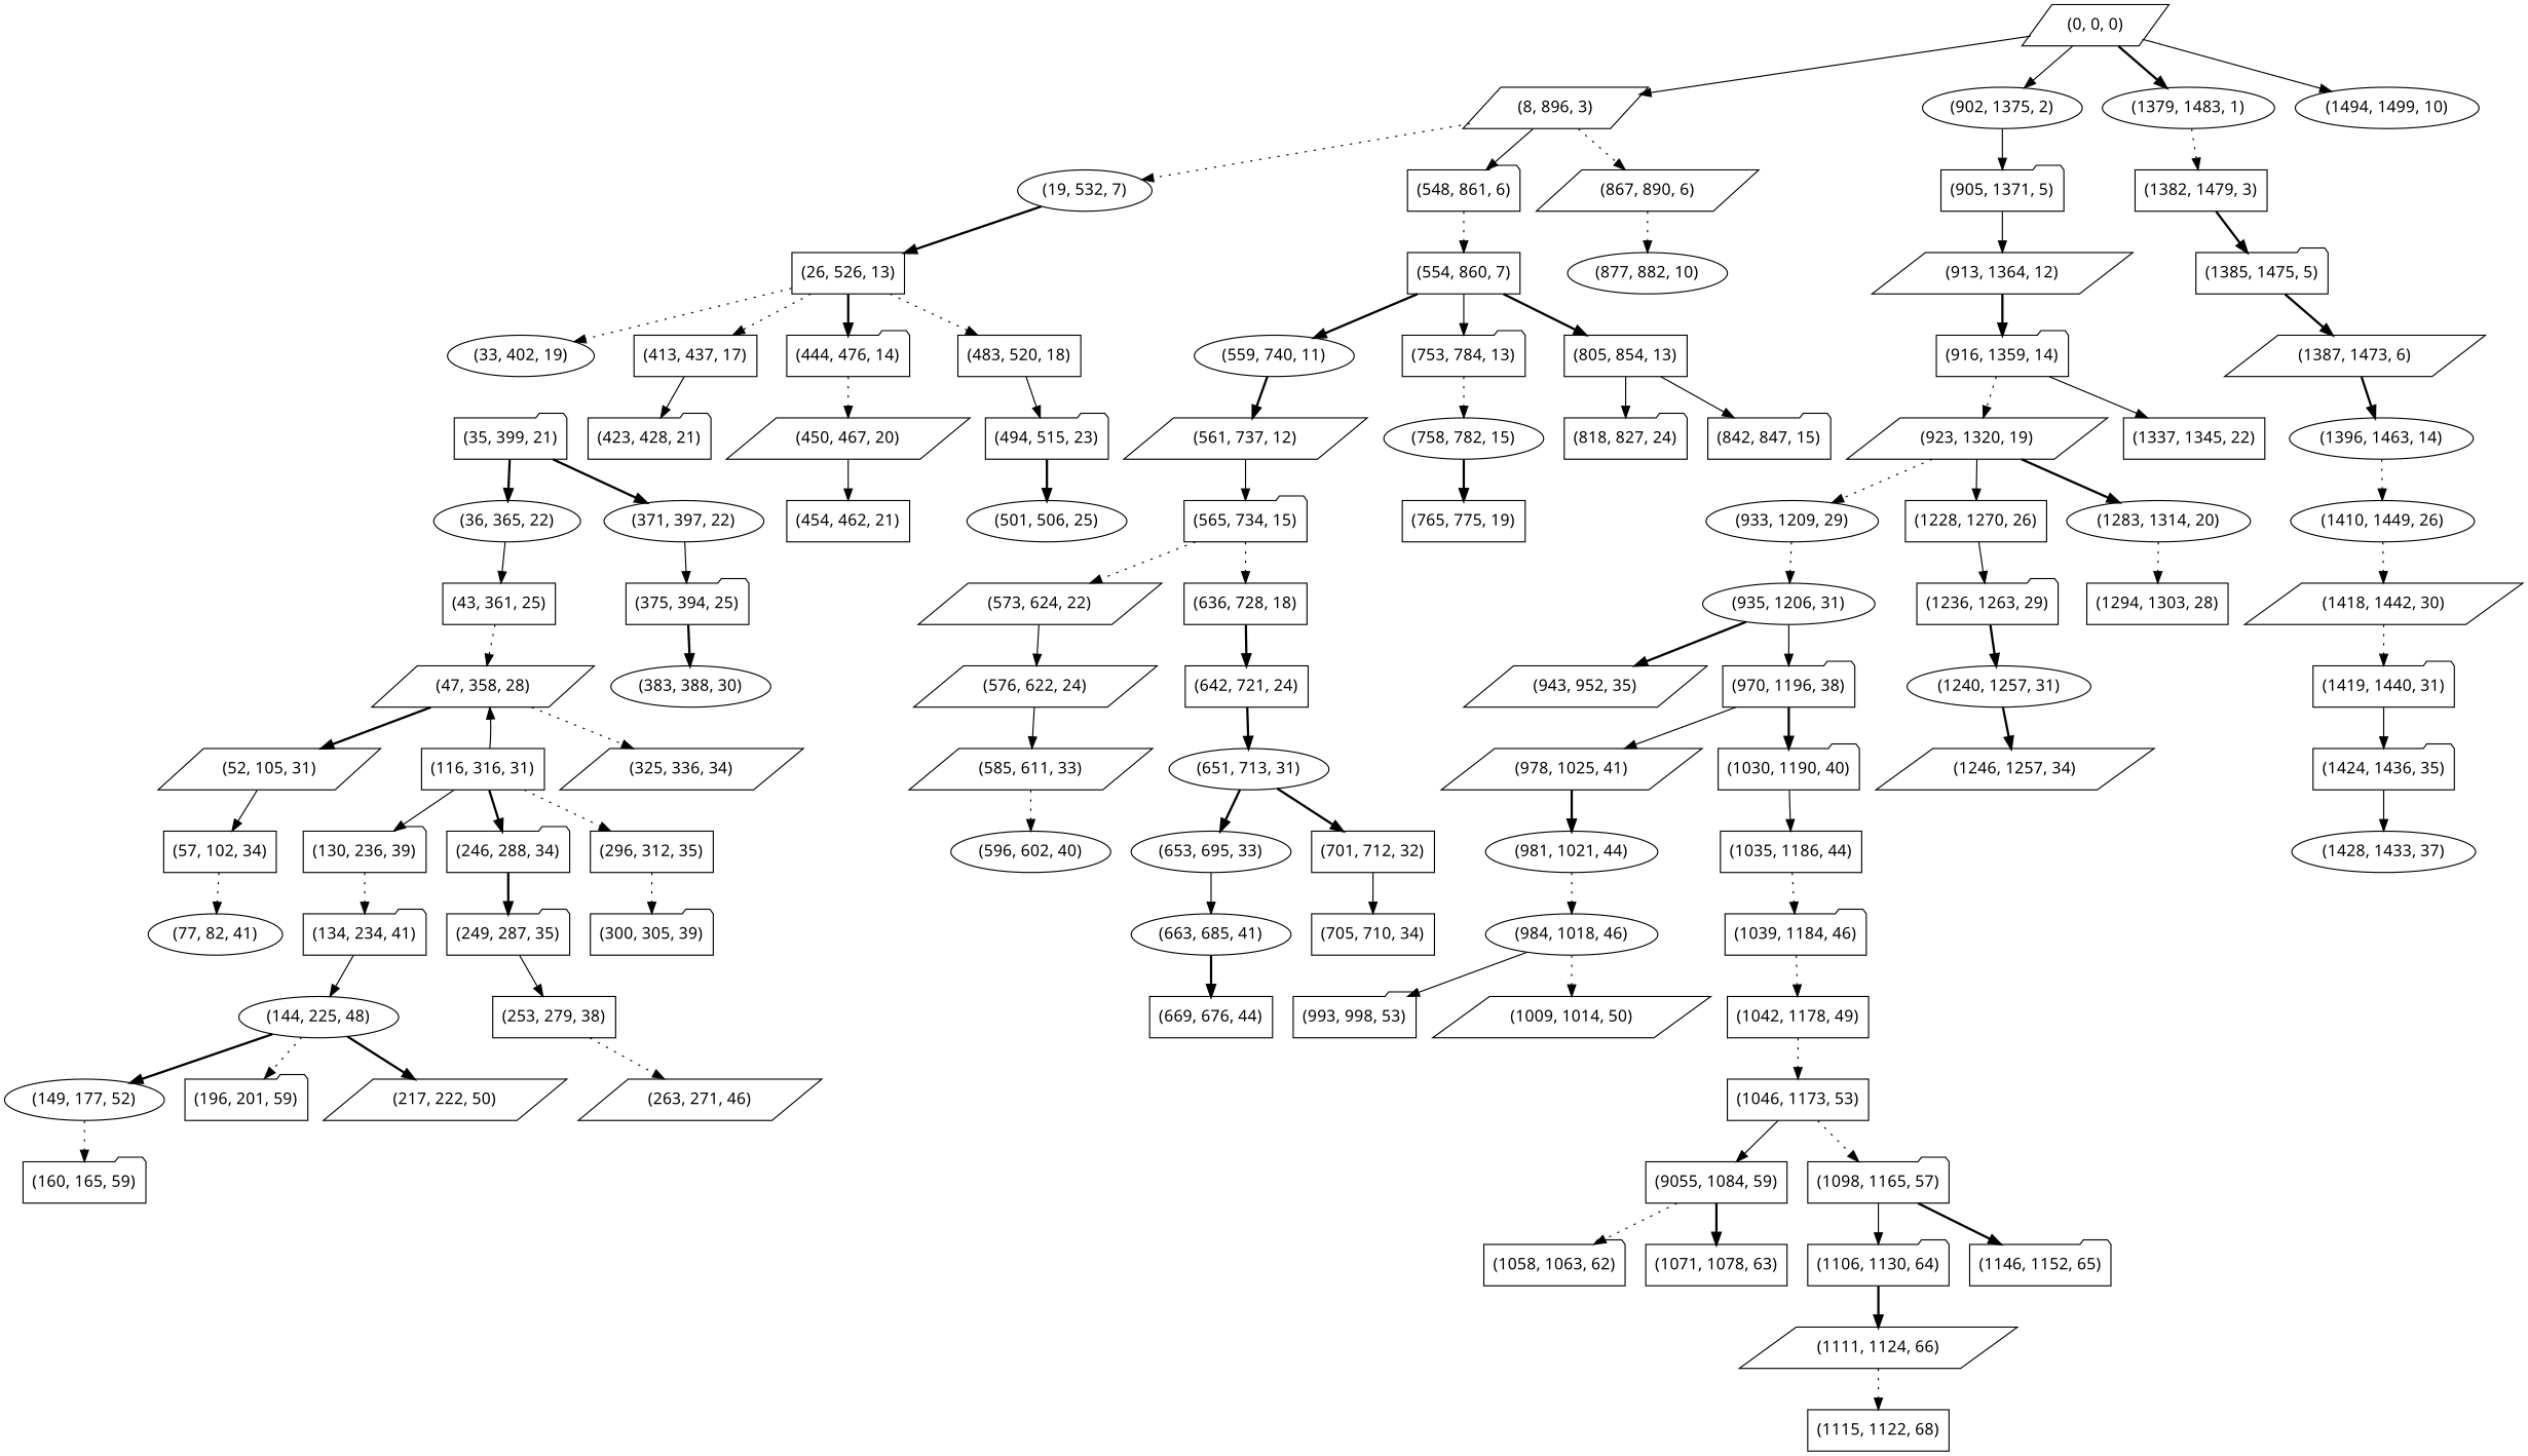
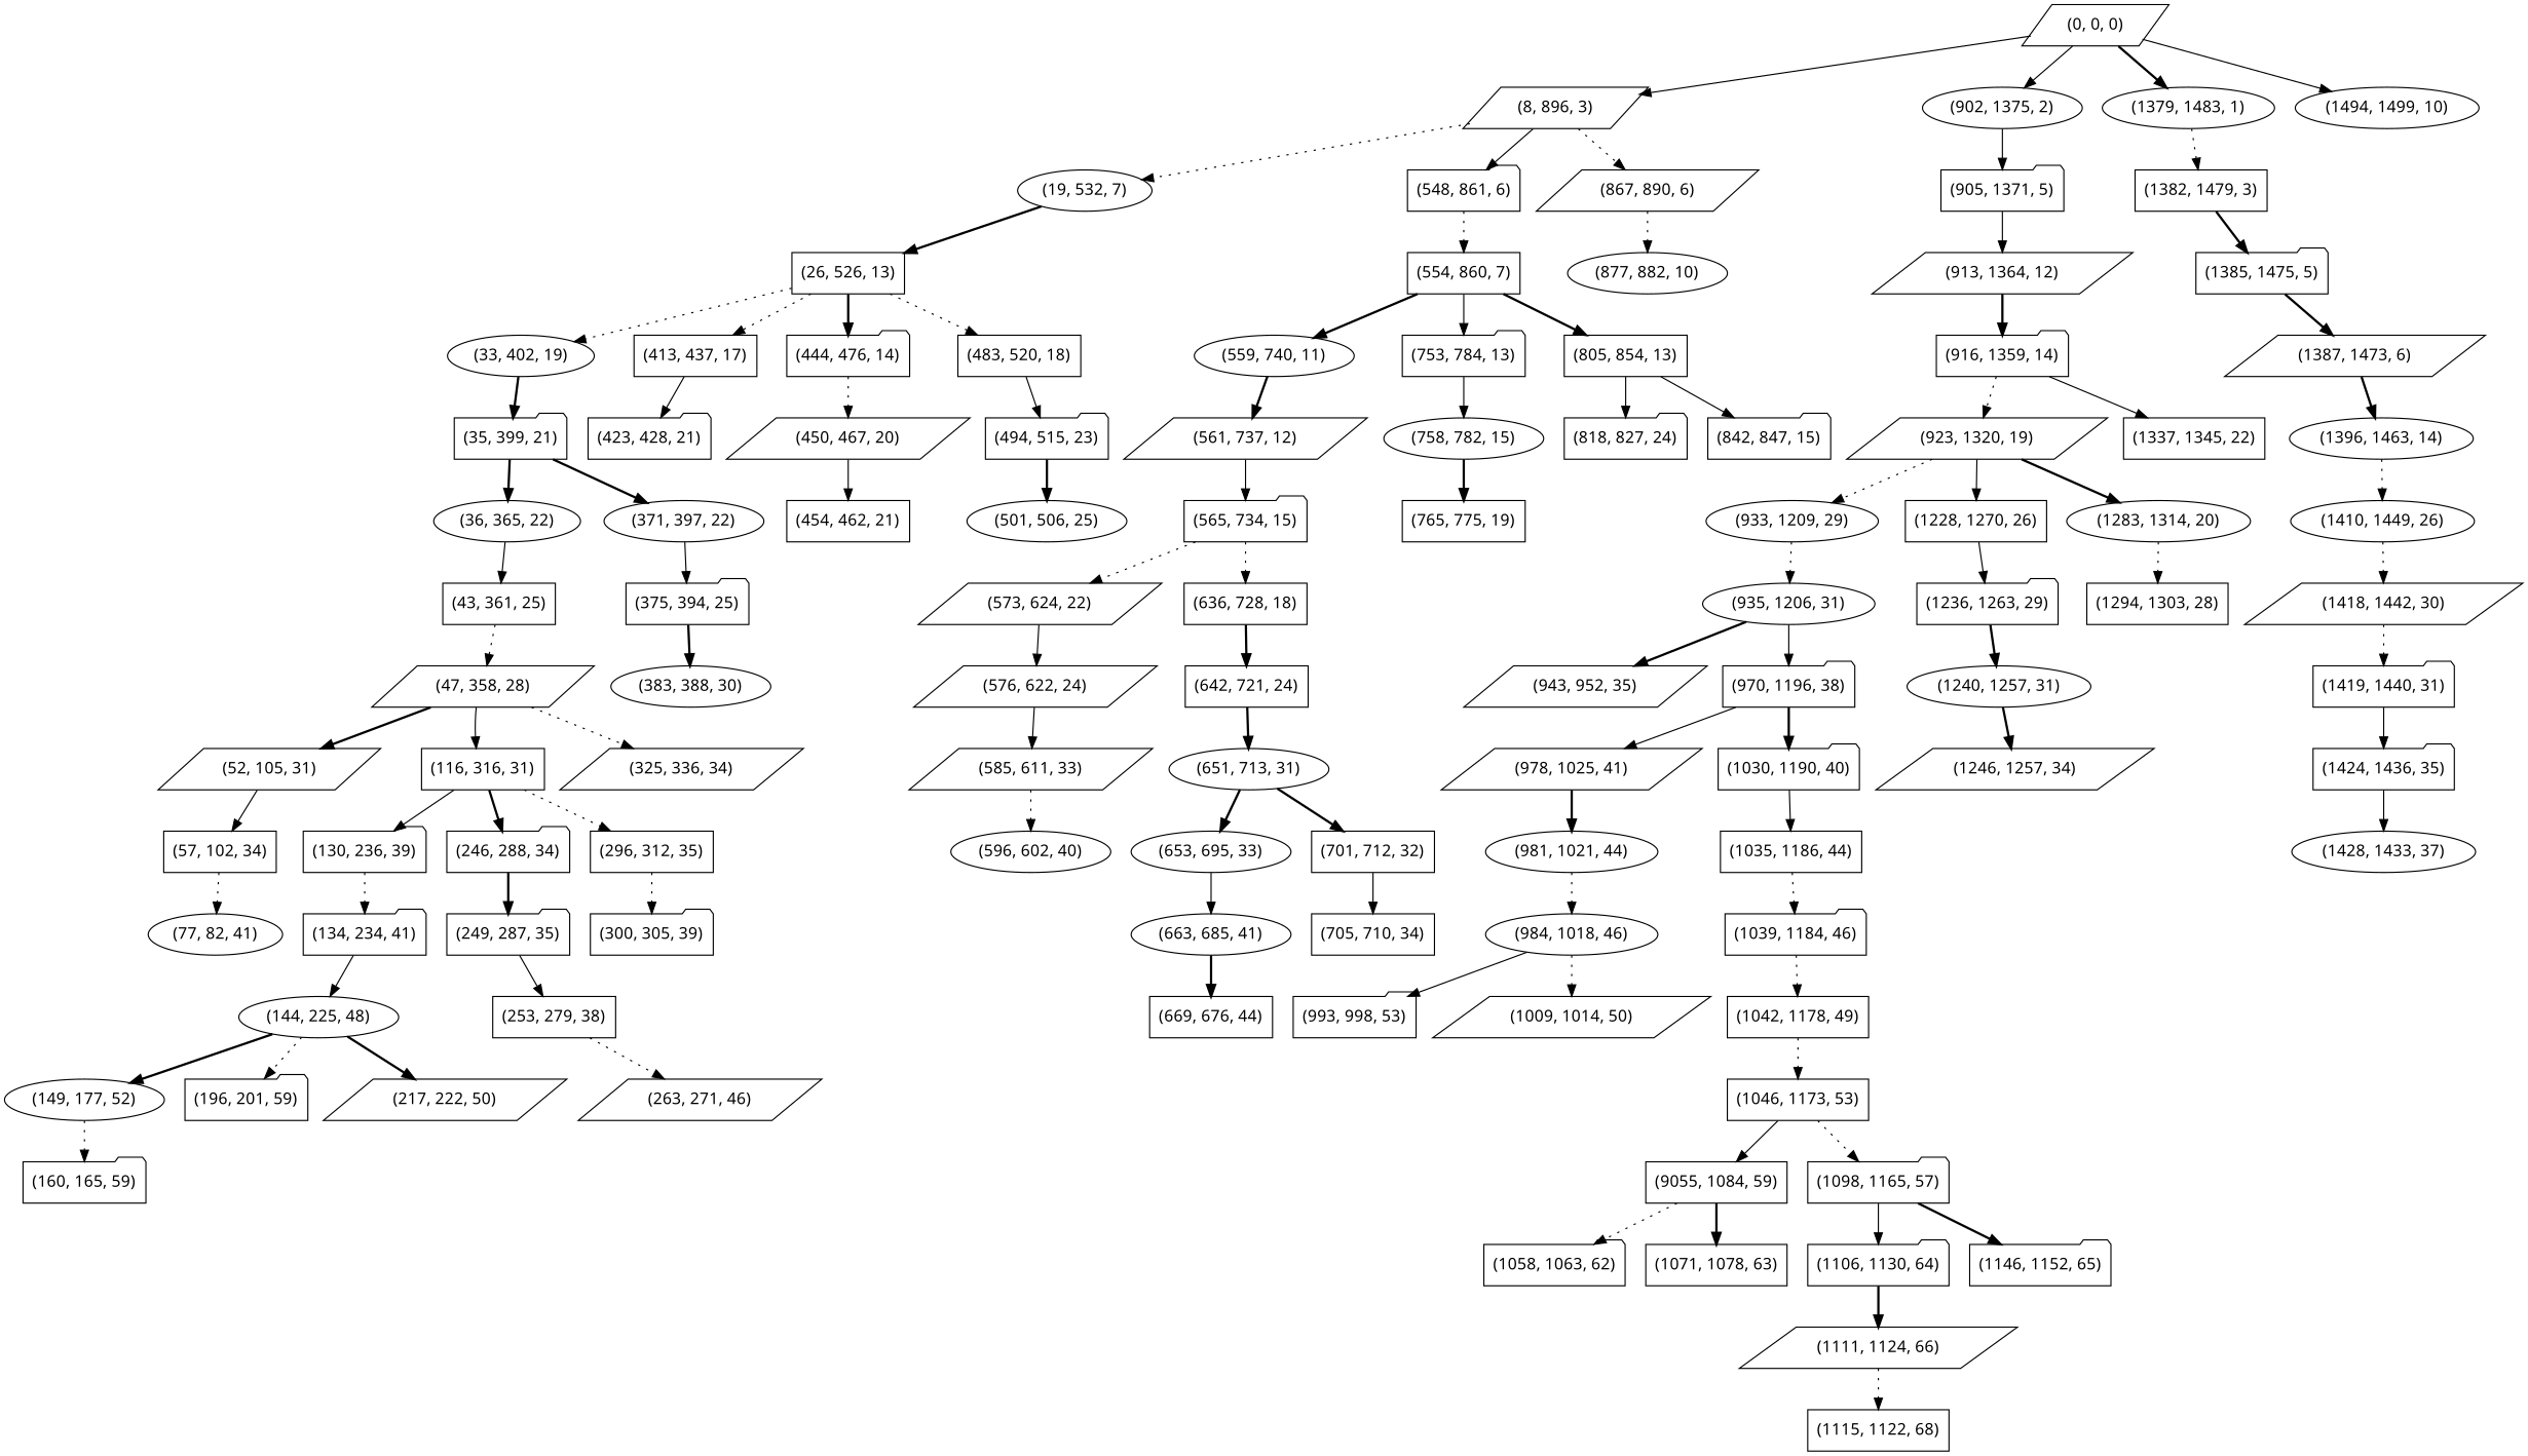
  digraph {
    fontname="Noto Sans"
    node [fontname="Noto Sans" shape=folder]
    edge [fontname="Noto Sans" style=dotted]
    "(0, 0, 0)" [shape=parallelogram]
    "(8, 896, 3)" [shape=parallelogram]
    "(902, 1375, 2)" [shape=ellipse]
    "(1379, 1483, 1)" [shape=ellipse]
    "(1494, 1499, 10)" [shape=ellipse]
    "(19, 532, 7)" [shape=ellipse]
    "(548, 861, 6)"
    "(867, 890, 6)" [shape=parallelogram]
    "(905, 1371, 5)"
    "(1382, 1479, 3)" [shape=box]
    "(26, 526, 13)" [shape=box]
    "(554, 860, 7)" [shape=box]
    "(877, 882, 10)" [shape=ellipse]
    "(33, 402, 19)" [shape=ellipse]
    "(413, 437, 17)" [shape=box]
    "(444, 476, 14)"
    "(483, 520, 18)" [shape=box]
    "(35, 399, 21)"
    "(423, 428, 21)"
    "(450, 467, 20)" [shape=parallelogram]
    "(494, 515, 23)"
    "(36, 365, 22)" [shape=ellipse]
    "(371, 397, 22)" [shape=ellipse]
    "(43, 361, 25)" [shape=box]
    "(375, 394, 25)"
    "(47, 358, 28)" [shape=parallelogram]
    "(52, 105, 31)" [shape=parallelogram]
    "(116, 316, 31)" [shape=box]
    "(325, 336, 34)" [shape=parallelogram]
    "(57, 102, 34)" [shape=box]
    "(130, 236, 39)"
    "(246, 288, 34)"
    "(296, 312, 35)" [shape=box]
    "(77, 82, 41)" [shape=ellipse]
    "(134, 234, 41)"
    "(249, 287, 35)"
    "(300, 305, 39)"
    "(144, 225, 48)" [shape=ellipse]
    "(149, 177, 52)" [shape=ellipse]
    "(196, 201, 59)"
    "(217, 222, 50)" [shape=parallelogram]
    "(160, 165, 59)"
    "(253, 279, 38)" [shape=box]
    "(263, 271, 46)" [shape=parallelogram]
    "(383, 388, 30)" [shape=ellipse]
    "(454, 462, 21)" [shape=box]
    "(501, 506, 25)" [shape=ellipse]
    "(559, 740, 11)" [shape=ellipse]
    "(753, 784, 13)"
    "(805, 854, 13)" [shape=box]
    "(561, 737, 12)" [shape=parallelogram]
    "(758, 782, 15)" [shape=ellipse]
    "(818, 827, 24)"
    "(842, 847, 15)"
    "(565, 734, 15)"
    "(573, 624, 22)" [shape=parallelogram]
    "(636, 728, 18)" [shape=box]
    "(576, 622, 24)" [shape=parallelogram]
    "(642, 721, 24)" [shape=box]
    "(585, 611, 33)" [shape=parallelogram]
    "(596, 602, 40)" [shape=ellipse]
    "(651, 713, 31)" [shape=ellipse]
    "(653, 695, 33)" [shape=ellipse]
    "(701, 712, 32)" [shape=box]
    "(663, 685, 41)" [shape=ellipse]
    "(705, 710, 34)" [shape=box]
    "(669, 676, 44)" [shape=box]
    "(765, 775, 19)" [shape=box]
    "(913, 1364, 12)" [shape=parallelogram]
    "(916, 1359, 14)"
    "(923, 1320, 19)" [shape=parallelogram]
    "(1337, 1345, 22)" [shape=box]
    "(933, 1209, 29)" [shape=ellipse]
    "(1228, 1270, 26)" [shape=box]
    "(1283, 1314, 20)" [shape=ellipse]
    "(935, 1206, 31)" [shape=ellipse]
    "(1236, 1263, 29)"
    "(1294, 1303, 28)" [shape=box]
    "(943, 952, 35)" [shape=parallelogram]
    "(970, 1196, 38)"
    "(978, 1025, 41)" [shape=parallelogram]
    "(1030, 1190, 40)"
    "(981, 1021, 44)" [shape=ellipse]
    "(1035, 1186, 44)" [shape=box]
    "(984, 1018, 46)" [shape=ellipse]
    "(993, 998, 53)"
    "(1009, 1014, 50)" [shape=parallelogram]
    "(1039, 1184, 46)"
    "(1042, 1178, 49)" [shape=box]
    "(1046, 1173, 53)" [shape=box]
    n91 [label="(9055, 1084, 59)" shape=box]
    "(1098, 1165, 57)"
    "(1058, 1063, 62)"
    "(1071, 1078, 63)" [shape=box]
    "(1106, 1130, 64)"
    "(1146, 1152, 65)"
    "(1111, 1124, 66)" [shape=parallelogram]
    "(1115, 1122, 68)" [shape=box]
    "(1240, 1257, 31)" [shape=ellipse]
    n100 [label="(1246, 1257, 34)" shape=parallelogram]
    "(1385, 1475, 5)"
    "(1387, 1473, 6)" [shape=parallelogram]
    "(1396, 1463, 14)" [shape=ellipse]
    "(1410, 1449, 26)" [shape=ellipse]
    "(1418, 1442, 30)" [shape=parallelogram]
    "(1419, 1440, 31)"
    "(1424, 1436, 35)"
    "(1428, 1433, 37)" [shape=ellipse]
    "(0, 0, 0)" -> "(8, 896, 3)" [style=solid]
    "(0, 0, 0)" -> "(902, 1375, 2)" [style=solid]
    "(0, 0, 0)" -> "(1379, 1483, 1)" [style=bold]
    "(0, 0, 0)" -> "(1494, 1499, 10)" [style=solid]
    "(8, 896, 3)" -> "(19, 532, 7)"
    "(8, 896, 3)" -> "(548, 861, 6)" [style=solid]
    "(8, 896, 3)" -> "(867, 890, 6)"
    "(902, 1375, 2)" -> "(905, 1371, 5)" [style=solid]
    "(1379, 1483, 1)" -> "(1382, 1479, 3)"
    "(19, 532, 7)" -> "(26, 526, 13)" [style=bold]
    "(548, 861, 6)" -> "(554, 860, 7)"
    "(867, 890, 6)" -> "(877, 882, 10)"
    "(905, 1371, 5)" -> "(913, 1364, 12)" [style=solid]
    "(1382, 1479, 3)" -> "(1385, 1475, 5)" [style=bold]
    "(26, 526, 13)" -> "(33, 402, 19)"
    "(26, 526, 13)" -> "(413, 437, 17)"
    "(26, 526, 13)" -> "(444, 476, 14)" [style=bold]
    "(26, 526, 13)" -> "(483, 520, 18)"
    "(554, 860, 7)" -> "(559, 740, 11)" [style=bold]
    "(554, 860, 7)" -> "(753, 784, 13)" [style=solid]
    "(554, 860, 7)" -> "(805, 854, 13)" [style=bold]
+   "(33, 402, 19)" -> "(35, 399, 21)" [style=bold]
    "(413, 437, 17)" -> "(423, 428, 21)" [style=solid]
    "(444, 476, 14)" -> "(450, 467, 20)"
    "(483, 520, 18)" -> "(494, 515, 23)" [style=solid]
    "(35, 399, 21)" -> "(36, 365, 22)" [style=bold]
    "(35, 399, 21)" -> "(371, 397, 22)" [style=bold]
    "(450, 467, 20)" -> "(454, 462, 21)" [style=solid]
    "(494, 515, 23)" -> "(501, 506, 25)" [style=bold]
    "(36, 365, 22)" -> "(43, 361, 25)" [style=solid]
    "(371, 397, 22)" -> "(375, 394, 25)" [style=solid]
    "(43, 361, 25)" -> "(47, 358, 28)"
    "(375, 394, 25)" -> "(383, 388, 30)" [style=bold]
    "(47, 358, 28)" -> "(52, 105, 31)" [style=bold]
-   "(116, 316, 31)" -> "(47, 358, 28)" [style=solid]
+   "(47, 358, 28)" -> "(116, 316, 31)" [style=solid]
    "(47, 358, 28)" -> "(325, 336, 34)"
    "(52, 105, 31)" -> "(57, 102, 34)" [style=solid]
    "(116, 316, 31)" -> "(130, 236, 39)" [style=solid]
    "(116, 316, 31)" -> "(246, 288, 34)" [style=bold]
    "(116, 316, 31)" -> "(296, 312, 35)"
    "(57, 102, 34)" -> "(77, 82, 41)"
    "(130, 236, 39)" -> "(134, 234, 41)"
    "(246, 288, 34)" -> "(249, 287, 35)" [style=bold]
    "(296, 312, 35)" -> "(300, 305, 39)"
    "(134, 234, 41)" -> "(144, 225, 48)" [style=solid]
    "(249, 287, 35)" -> "(253, 279, 38)" [style=solid]
    "(144, 225, 48)" -> "(149, 177, 52)" [style=bold]
    "(144, 225, 48)" -> "(196, 201, 59)"
    "(144, 225, 48)" -> "(217, 222, 50)" [style=bold]
    "(149, 177, 52)" -> "(160, 165, 59)"
    "(253, 279, 38)" -> "(263, 271, 46)"
    "(559, 740, 11)" -> "(561, 737, 12)" [style=bold]
-   "(753, 784, 13)" -> "(758, 782, 15)"
+   "(753, 784, 13)" -> "(758, 782, 15)" [style=solid]
    "(805, 854, 13)" -> "(818, 827, 24)" [style=solid]
    "(805, 854, 13)" -> "(842, 847, 15)" [style=solid]
    "(561, 737, 12)" -> "(565, 734, 15)" [style=solid]
    "(758, 782, 15)" -> "(765, 775, 19)" [style=bold]
    "(565, 734, 15)" -> "(573, 624, 22)"
    "(565, 734, 15)" -> "(636, 728, 18)"
    "(573, 624, 22)" -> "(576, 622, 24)" [style=solid]
    "(636, 728, 18)" -> "(642, 721, 24)" [style=bold]
    "(576, 622, 24)" -> "(585, 611, 33)" [style=solid]
    "(642, 721, 24)" -> "(651, 713, 31)" [style=bold]
    "(585, 611, 33)" -> "(596, 602, 40)"
    "(651, 713, 31)" -> "(653, 695, 33)" [style=bold]
    "(651, 713, 31)" -> "(701, 712, 32)" [style=bold]
    "(653, 695, 33)" -> "(663, 685, 41)" [style=solid]
    "(701, 712, 32)" -> "(705, 710, 34)" [style=solid]
    "(663, 685, 41)" -> "(669, 676, 44)" [style=bold]
    "(913, 1364, 12)" -> "(916, 1359, 14)" [style=bold]
    "(916, 1359, 14)" -> "(923, 1320, 19)"
    "(916, 1359, 14)" -> "(1337, 1345, 22)" [style=solid]
    "(923, 1320, 19)" -> "(933, 1209, 29)"
    "(923, 1320, 19)" -> "(1228, 1270, 26)" [style=solid]
    "(923, 1320, 19)" -> "(1283, 1314, 20)" [style=bold]
    "(933, 1209, 29)" -> "(935, 1206, 31)"
    "(1228, 1270, 26)" -> "(1236, 1263, 29)" [style=solid]
    "(1283, 1314, 20)" -> "(1294, 1303, 28)"
    "(935, 1206, 31)" -> "(943, 952, 35)" [style=bold]
    "(935, 1206, 31)" -> "(970, 1196, 38)" [style=solid]
    "(1236, 1263, 29)" -> "(1240, 1257, 31)" [style=bold]
    "(970, 1196, 38)" -> "(978, 1025, 41)" [style=solid]
    "(970, 1196, 38)" -> "(1030, 1190, 40)" [style=bold]
    "(978, 1025, 41)" -> "(981, 1021, 44)" [style=bold]
    "(1030, 1190, 40)" -> "(1035, 1186, 44)" [style=solid]
    "(981, 1021, 44)" -> "(984, 1018, 46)"
    "(1035, 1186, 44)" -> "(1039, 1184, 46)"
    "(984, 1018, 46)" -> "(993, 998, 53)" [style=solid]
    "(984, 1018, 46)" -> "(1009, 1014, 50)"
    "(1039, 1184, 46)" -> "(1042, 1178, 49)"
    "(1042, 1178, 49)" -> "(1046, 1173, 53)"
    "(1046, 1173, 53)" -> n91 [style=solid]
    "(1046, 1173, 53)" -> "(1098, 1165, 57)"
    n91 -> "(1058, 1063, 62)"
    n91 -> "(1071, 1078, 63)" [style=bold]
    "(1098, 1165, 57)" -> "(1106, 1130, 64)" [style=solid]
    "(1098, 1165, 57)" -> "(1146, 1152, 65)" [style=bold]
    "(1106, 1130, 64)" -> "(1111, 1124, 66)" [style=bold]
    "(1111, 1124, 66)" -> "(1115, 1122, 68)"
    "(1240, 1257, 31)" -> n100 [style=bold]
    "(1385, 1475, 5)" -> "(1387, 1473, 6)" [style=bold]
    "(1387, 1473, 6)" -> "(1396, 1463, 14)" [style=bold]
    "(1396, 1463, 14)" -> "(1410, 1449, 26)"
    "(1410, 1449, 26)" -> "(1418, 1442, 30)"
    "(1418, 1442, 30)" -> "(1419, 1440, 31)"
    "(1419, 1440, 31)" -> "(1424, 1436, 35)" [style=solid]
    "(1424, 1436, 35)" -> "(1428, 1433, 37)" [style=solid]
  }
